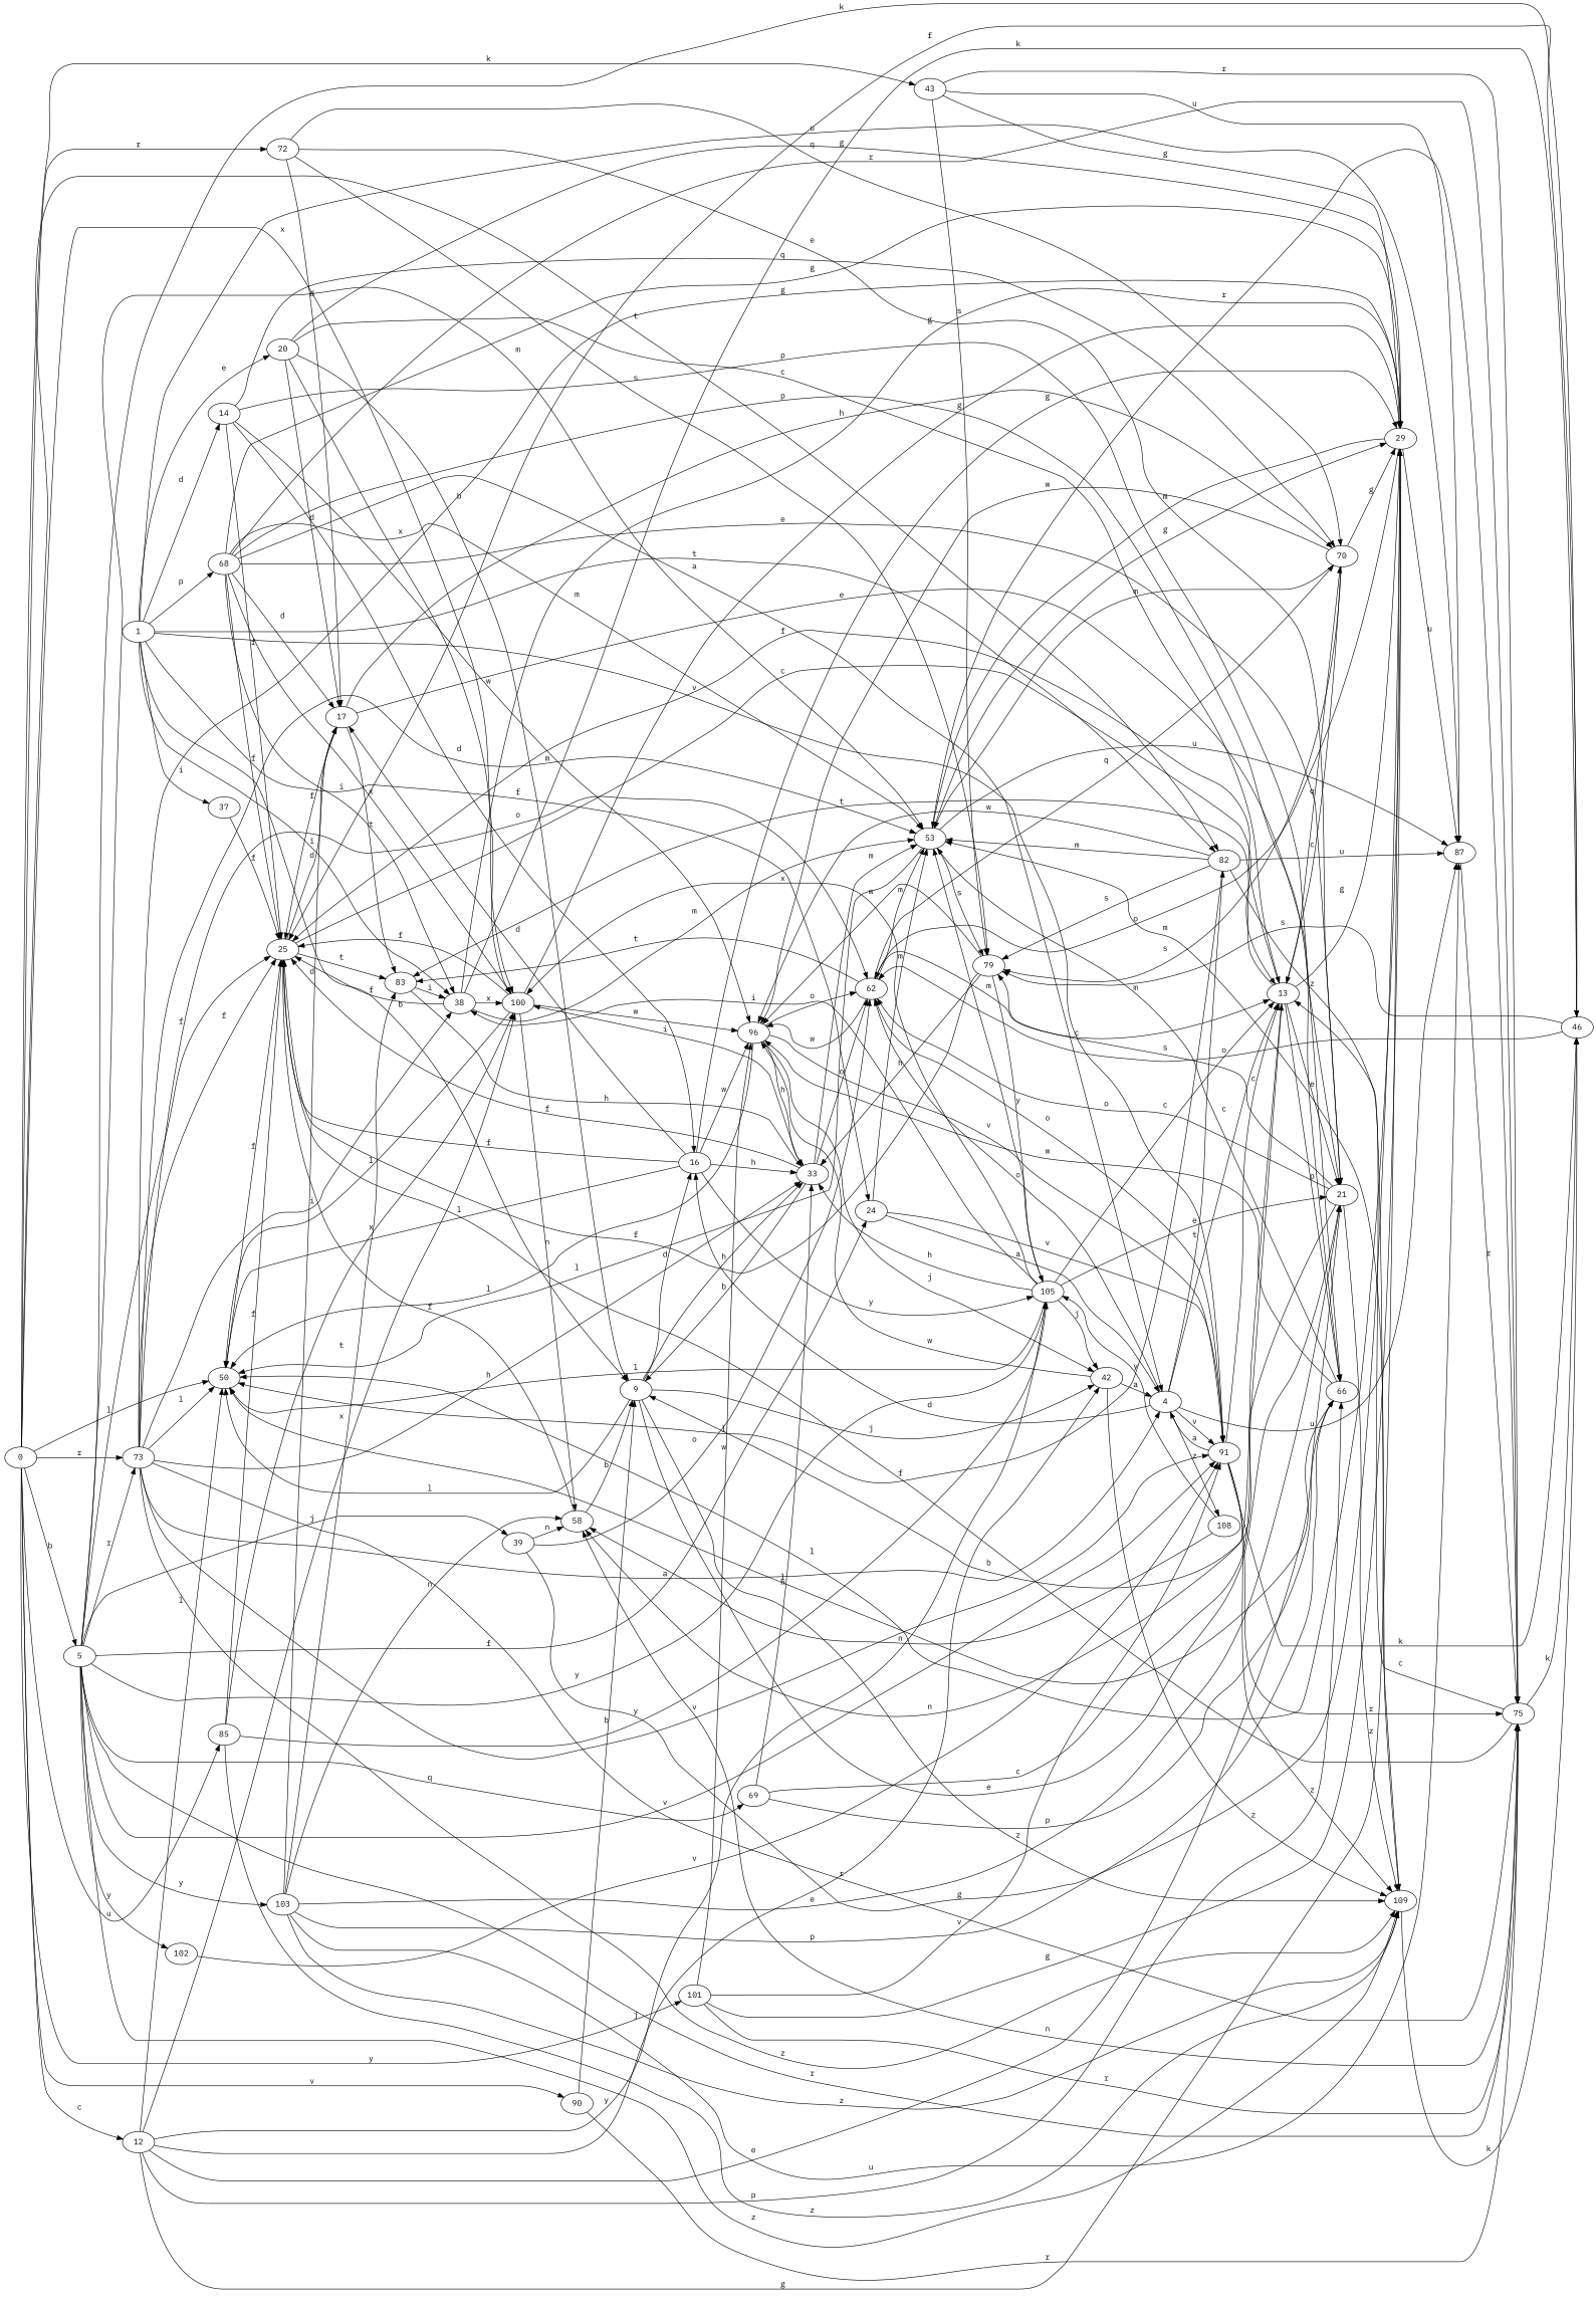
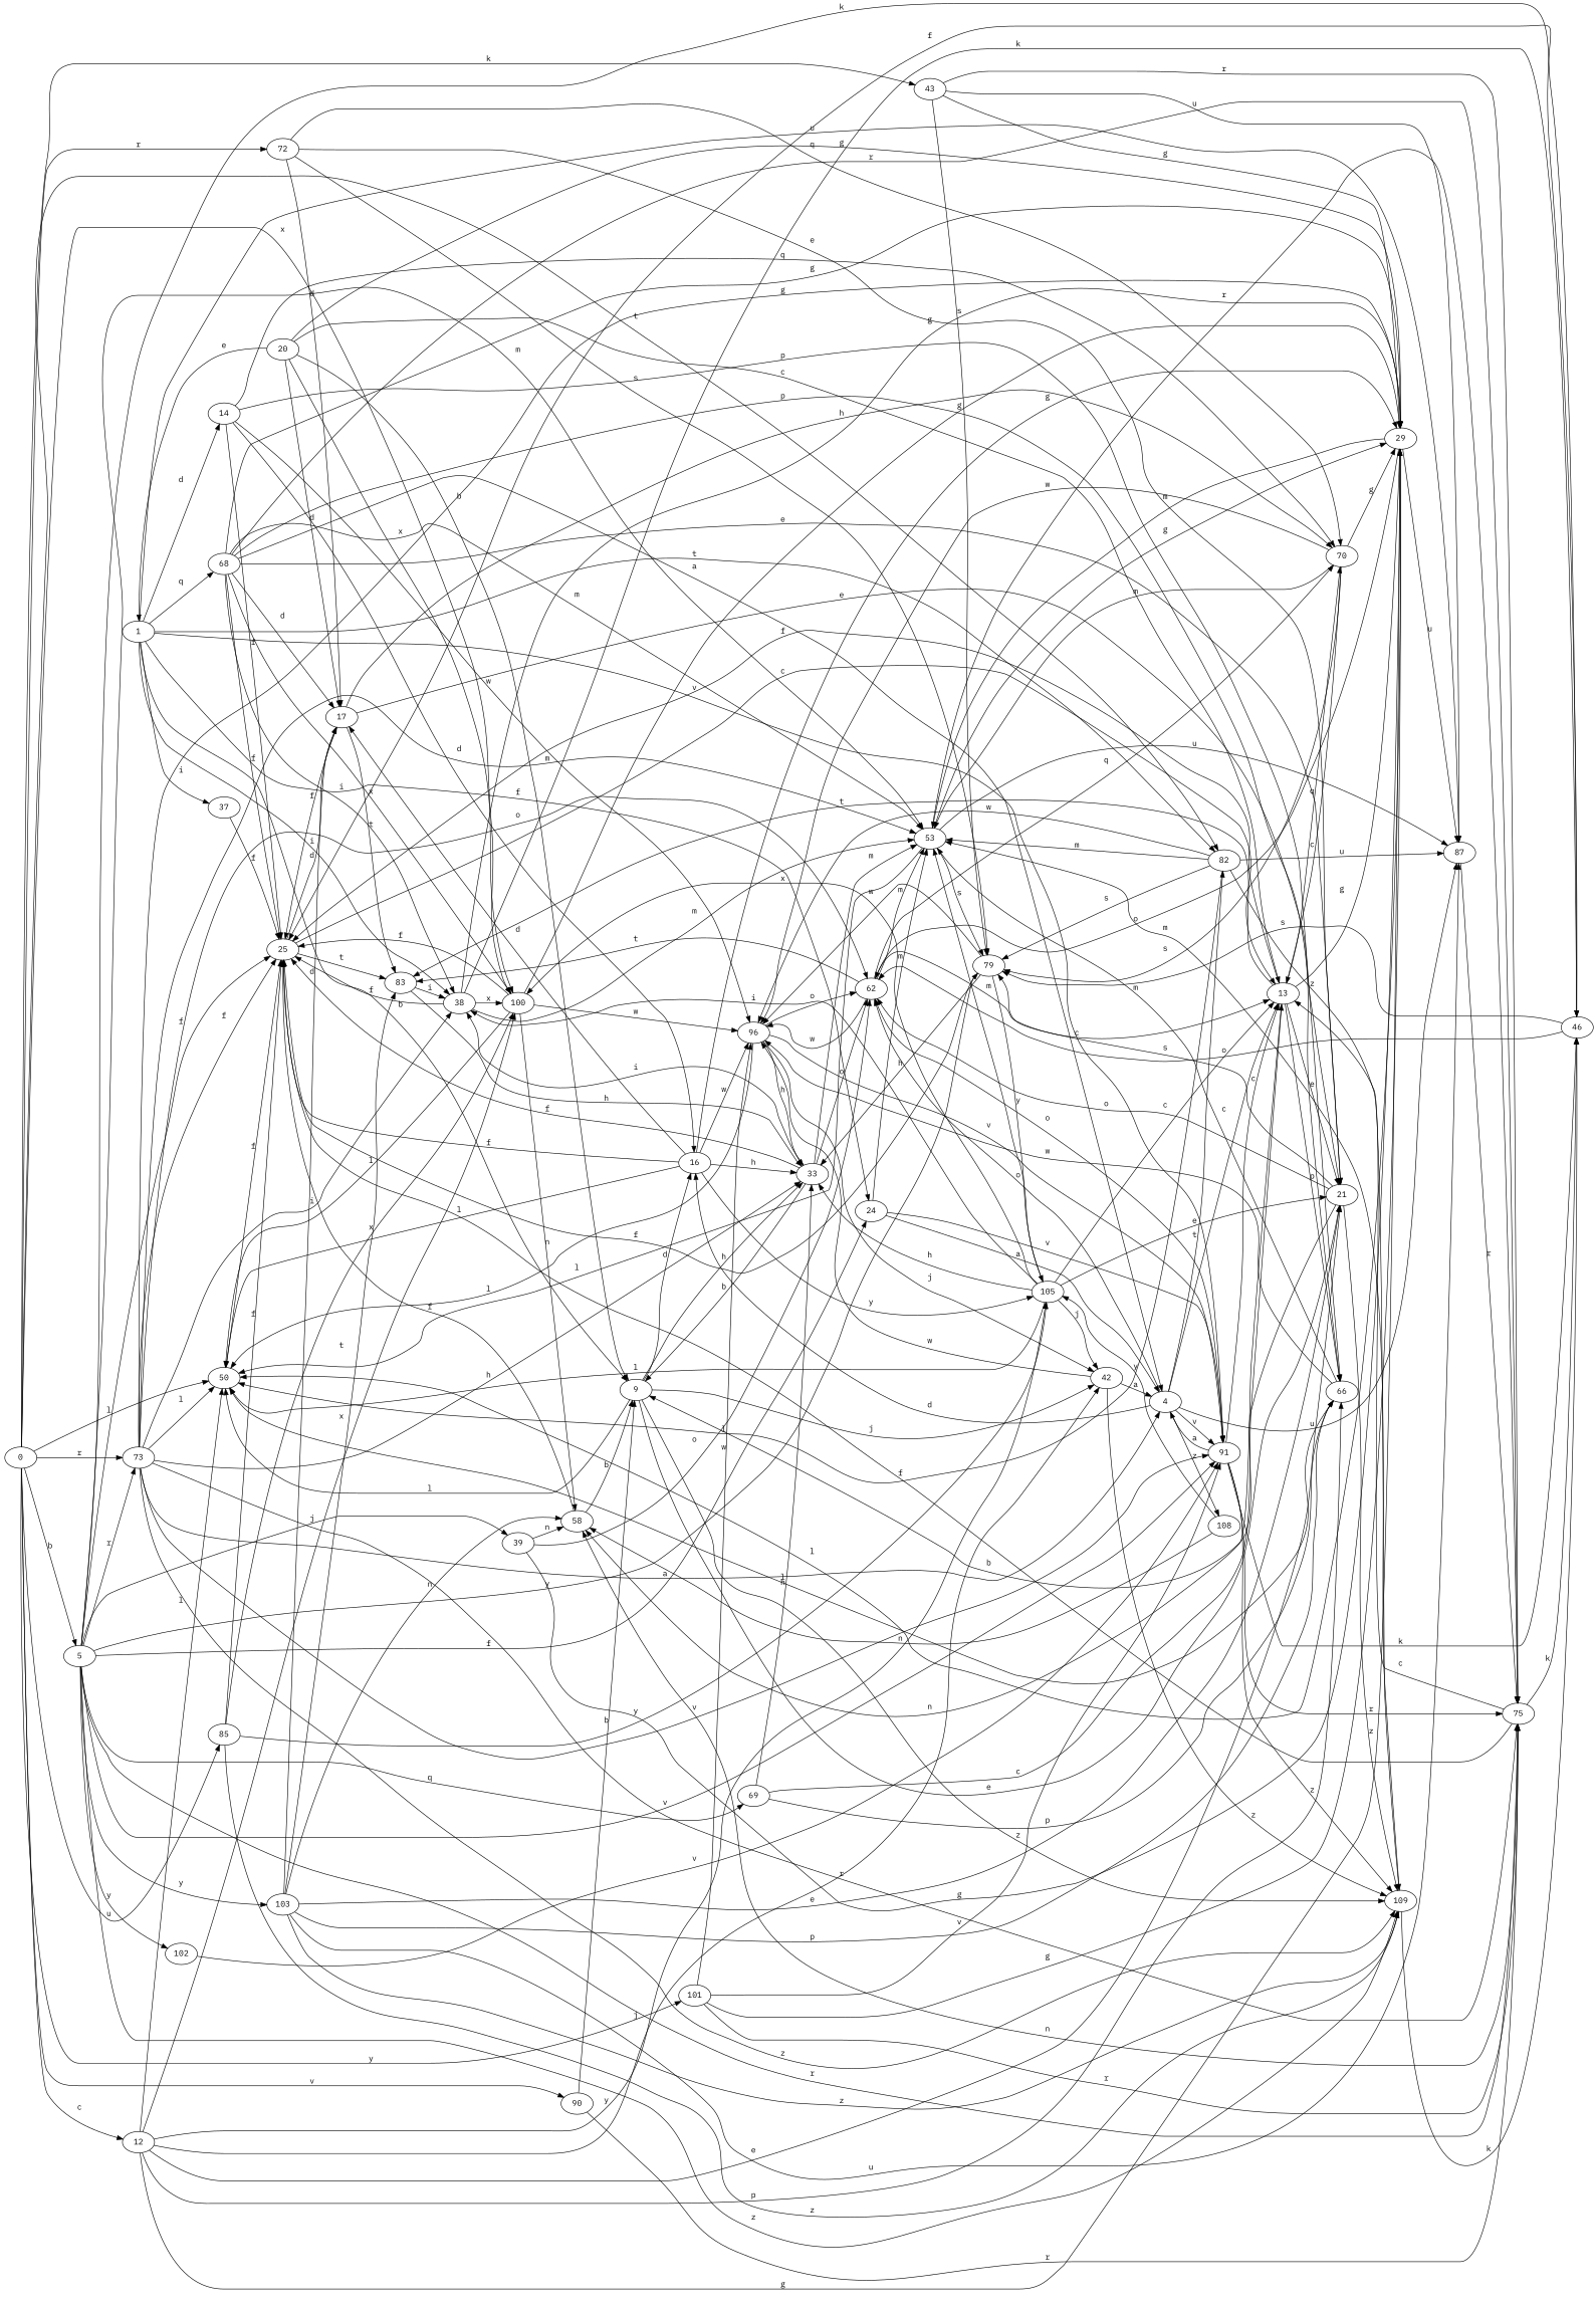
  strict digraph {
    fontname="IBM Plex Mono"
    rankdir=LR
    node [fontname="IBM Plex Mono"]
    edge [fontname="IBM Plex Mono"]
    0
    5
    12
    43
    50
    72
    73
    82
    85
    90
    100
    101
    24
    91
    25
    39
    46
    53
    69
    75
    102
    103
    105
    109
    21
    42
    29
    66
    87
    79
    70
    17
    38
    4
    62
    33
    96
    9
    58
    1
    14
    20
    37
    68
    16
    13
    108
    83
    0 -> 5 [label=b]
    0 -> 12 [label=c]
    0 -> 43 [label=k]
    0 -> 50 [label=l]
    0 -> 72 [label=r]
    0 -> 73 [label=r]
    0 -> 82 [label=t]
    0 -> 85 [label=u]
    0 -> 90 [label=v]
    0 -> 100 [label=x]
    0 -> 101 [label=y]
    5 -> 73 [label=r]
    5 -> 24 [label=f]
    5 -> 91 [label=v]
    5 -> 25 [label=f]
    5 -> 39 [label=j]
    5 -> 46 [label=k]
    5 -> 53 [label=m]
    5 -> 69 [label=q]
    5 -> 75 [label=r]
    5 -> 102 [label=y]
    5 -> 103 [label=y]
-   5 -> 105 [label=y]
+   5 -> 79 [label=y]
    5 -> 109 [label=z]
    12 -> 50 [label=l]
    12 -> 100 [label=x]
    12 -> 105 [label=y]
    12 -> 21 [label=e]
    12 -> 42 [label=j]
    12 -> 29 [label=g]
    12 -> 66 [label=p]
    43 -> 75 [label=r]
    43 -> 29 [label=g]
    43 -> 87 [label=u]
    43 -> 79 [label=s]
    50 -> 25 [label=f]
    72 -> 21 [label=e]
    72 -> 79 [label=s]
    72 -> 70 [label=q]
    72 -> 17 [label=d]
    73 -> 50 [label=l]
    73 -> 91 [label=v]
    73 -> 25 [label=f]
    73 -> 53 [label=m]
    73 -> 75 [label=r]
    73 -> 109 [label=z]
    73 -> 29 [label=g]
    73 -> 38 [label=i]
    73 -> 4 [label=a]
    73 -> 62 [label=o]
    73 -> 33 [label=h]
    82 -> 50 [label=l]
    82 -> 53 [label=m]
    82 -> 109 [label=z]
    82 -> 87 [label=u]
    82 -> 79 [label=s]
    82 -> 96 [label=w]
    85 -> 100 [label=x]
    85 -> 25 [label=f]
    85 -> 105 [label=y]
    85 -> 109 [label=z]
    90 -> 75 [label=r]
    90 -> 9 [label=b]
    100 -> 50 [label=l]
    100 -> 25 [label=f]
    100 -> 29 [label=g]
    100 -> 96 [label=w]
    100 -> 58 [label=n]
    101 -> 91 [label=v]
    101 -> 75 [label=r]
    101 -> 29 [label=g]
    101 -> 96 [label=w]
    24 -> 91 [label=v]
    24 -> 53 [label=m]
    24 -> 4 [label=a]
    91 -> 46 [label=k]
    91 -> 75 [label=r]
    91 -> 109 [label=z]
    91 -> 4 [label=a]
    91 -> 62 [label=o]
    91 -> 13 [label=c]
    25 -> 17 [label=d]
    25 -> 13 [label=c]
    25 -> 83 [label=t]
    39 -> 29 [label=g]
    39 -> 62 [label=o]
    39 -> 58 [label=n]
    46 -> 25 [label=f]
    46 -> 79 [label=s]
    46 -> 62 [label=o]
    53 -> 50 [label=l]
    53 -> 75 [label=r]
    53 -> 29 [label=g]
    53 -> 87 [label=u]
    53 -> 79 [label=s]
    69 -> 66 [label=p]
    69 -> 33 [label=h]
    69 -> 13 [label=c]
    75 -> 25 [label=f]
    75 -> 46 [label=k]
    75 -> 58 [label=n]
    75 -> 13 [label=c]
    102 -> 91 [label=v]
    103 -> 109 [label=z]
    103 -> 21 [label=e]
    103 -> 66 [label=p]
    103 -> 87 [label=u]
    103 -> 17 [label=d]
    103 -> 58 [label=n]
    103 -> 83 [label=t]
    105 -> 50 [label=l]
    105 -> 100 [label=x]
    105 -> 53 [label=m]
    105 -> 21 [label=e]
    105 -> 42 [label=j]
    105 -> 38 [label=i]
    105 -> 33 [label=h]
    105 -> 13 [label=c]
    109 -> 46 [label=k]
    109 -> 53 [label=m]
    21 -> 109 [label=z]
    21 -> 79 [label=s]
    21 -> 62 [label=o]
    21 -> 9 [label=b]
    42 -> 109 [label=z]
    42 -> 4 [label=a]
    42 -> 96 [label=w]
    29 -> 50 [label=l]
    29 -> 53 [label=m]
    29 -> 87 [label=u]
    29 -> 62 [label=o]
    66 -> 50 [label=l]
    66 -> 53 [label=m]
    66 -> 96 [label=w]
    87 -> 75 [label=r]
    79 -> 25 [label=f]
    79 -> 105 [label=y]
    79 -> 33 [label=h]
    79 -> 96 [label=w]
    70 -> 53 [label=m]
    70 -> 29 [label=g]
    70 -> 79 [label=s]
    70 -> 96 [label=w]
    70 -> 13 [label=c]
    17 -> 25 [label=f]
    17 -> 21 [label=e]
    17 -> 70 [label=h]
    17 -> 83 [label=t]
    38 -> 100 [label=x]
    38 -> 25 [label=f]
    38 -> 46 [label=k]
    38 -> 53 [label=m]
    38 -> 29 [label=g]
    4 -> 82 [label=t]
    4 -> 91 [label=v]
    4 -> 87 [label=u]
    4 -> 62 [label=o]
    4 -> 16 [label=d]
    4 -> 13 [label=c]
    4 -> 108 [label=z]
    62 -> 53 [label=m]
    62 -> 70 [label=q]
    62 -> 96 [label=w]
    62 -> 13 [label=c]
    62 -> 83 [label=t]
    33 -> 25 [label=f]
    33 -> 53 [label=m]
-   33 -> 100 [label=i]
+   33 -> 38 [label=i]
    33 -> 62 [label=o]
    33 -> 9 [label=b]
    96 -> 50 [label=l]
    96 -> 91 [label=v]
    96 -> 42 [label=j]
    96 -> 62 [label=o]
    96 -> 33 [label=h]
    9 -> 50 [label=l]
    9 -> 109 [label=z]
    9 -> 21 [label=e]
    9 -> 42 [label=j]
    9 -> 33 [label=h]
    9 -> 16 [label=d]
    58 -> 25 [label=f]
    58 -> 9 [label=b]
    1 -> 82 [label=t]
    1 -> 24 [label=f]
    1 -> 91 [label=v]
    1 -> 87 [label=u]
    1 -> 38 [label=i]
    1 -> 9 [label=b]
    1 -> 14 [label=d]
-   1 -> 20 [label=e]
+   20 -> 1 [label=e]
    1 -> 37 [label=i]
-   1 -> 68 [label=p]
+   1 -> 68 [label=q]
    14 -> 25 [label=f]
    14 -> 66 [label=p]
    14 -> 70 [label=q]
    14 -> 96 [label=w]
    14 -> 16 [label=d]
    20 -> 100 [label=x]
    20 -> 29 [label=g]
    20 -> 17 [label=d]
    20 -> 9 [label=b]
    20 -> 13 [label=c]
    37 -> 25 [label=f]
    68 -> 100 [label=x]
    68 -> 25 [label=f]
    68 -> 53 [label=m]
    68 -> 75 [label=r]
    68 -> 21 [label=e]
    68 -> 29 [label=g]
    68 -> 66 [label=p]
    68 -> 17 [label=d]
    68 -> 38 [label=i]
    68 -> 4 [label=a]
    16 -> 50 [label=l]
    16 -> 25 [label=f]
    16 -> 105 [label=y]
    16 -> 29 [label=g]
    16 -> 17 [label=d]
    16 -> 33 [label=h]
    16 -> 96 [label=w]
    13 -> 25 [label=f]
    13 -> 21 [label=e]
    13 -> 29 [label=g]
    13 -> 66 [label=p]
    13 -> 70 [label=q]
    13 -> 58 [label=n]
    13 -> 83 [label=t]
    108 -> 105 [label=y]
    108 -> 58 [label=n]
    83 -> 38 [label=i]
    83 -> 33 [label=h]
  }
